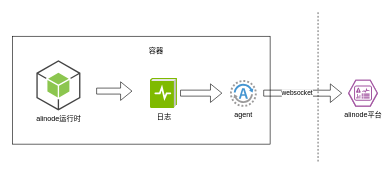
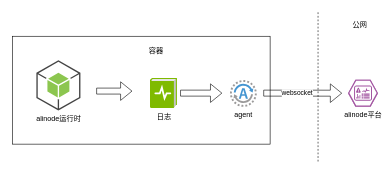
  <mxCell id="0" />
  <mxCell id="1" parent="0" />
  <mxCell id="2" value="" style="rounded=0;whiteSpace=wrap;html=1;" vertex="1" parent="1"><mxGeometry x="20" y="60" width="430" height="180" as="geometry" /></mxCell>
  <mxCell id="3" value="alinode运行时" style="outlineConnect=0;dashed=0;verticalLabelPosition=bottom;verticalAlign=top;align=center;html=1;shape=mxgraph.aws3.android;fillColor=#8CC64F;gradientColor=none;" vertex="1" parent="1"><mxGeometry x="60" y="100" width="73.5" height="84" as="geometry" /></mxCell>
  <mxCell id="4" value="日志" style="sketch=0;aspect=fixed;html=1;points=[];align=center;image;fontSize=12;image=img/lib/mscae/LogDiagnostics.svg;" vertex="1" parent="1"><mxGeometry x="250" y="130" width="45" height="50" as="geometry" /></mxCell>
  <mxCell id="5" value="" style="shape=flexArrow;endArrow=classic;html=1;rounded=0;" edge="1" parent="1"><mxGeometry width="50" height="50" relative="1" as="geometry"><mxPoint x="160" y="151.5" as="sourcePoint" /><mxPoint x="220" y="151.5" as="targetPoint" /></mxGeometry></mxCell>
  <mxCell id="6" value="agent" style="shadow=0;dashed=0;html=1;strokeColor=none;fillColor=#4495D1;labelPosition=center;verticalLabelPosition=bottom;verticalAlign=top;align=center;outlineConnect=0;shape=mxgraph.veeam.2d.agent;pointerEvents=1;" vertex="1" parent="1"><mxGeometry x="383" y="133" width="44.8" height="44.8" as="geometry" /></mxCell>
  <mxCell id="7" value="" style="shape=flexArrow;endArrow=classic;html=1;rounded=0;" edge="1" parent="1"><mxGeometry width="50" height="50" relative="1" as="geometry"><mxPoint x="300" y="154.9" as="sourcePoint" /><mxPoint x="370" y="154.9" as="targetPoint" /></mxGeometry></mxCell>
  <mxCell id="8" value="alinode平台" style="verticalLabelPosition=bottom;sketch=0;html=1;fillColor=#A153A0;strokeColor=#ffffff;verticalAlign=top;align=center;points=[[0,0.5,0],[0.125,0.25,0],[0.25,0,0],[0.5,0,0],[0.75,0,0],[0.875,0.25,0],[1,0.5,0],[0.875,0.75,0],[0.75,1,0],[0.5,1,0],[0.125,0.75,0]];pointerEvents=1;shape=mxgraph.cisco_safe.compositeIcon;bgIcon=mxgraph.cisco_safe.design.blank_device;resIcon=mxgraph.cisco_safe.design.mgmt_console_2;" vertex="1" parent="1"><mxGeometry x="580" y="132.5" width="50" height="45" as="geometry" /></mxCell>
  <mxCell id="9" value="" style="shape=flexArrow;endArrow=classic;html=1;rounded=0;" edge="1" parent="1"><mxGeometry width="50" height="50" relative="1" as="geometry"><mxPoint x="438.8" y="154.9" as="sourcePoint" /><mxPoint x="570" y="155" as="targetPoint" /></mxGeometry></mxCell>
  <mxCell id="10" value="websocket" style="edgeLabel;html=1;align=center;verticalAlign=middle;resizable=0;points=[];" vertex="1" connectable="0" parent="9"><mxGeometry x="-0.373" relative="1" as="geometry"><mxPoint x="15" as="offset" /></mxGeometry></mxCell>
  <mxCell id="11" value="容器" style="text;html=1;strokeColor=none;fillColor=none;align=center;verticalAlign=middle;whiteSpace=wrap;rounded=0;" vertex="1" parent="1"><mxGeometry x="230" y="70" width="60" height="30" as="geometry" /></mxCell>
  <mxCell id="12" value="" style="endArrow=none;html=1;rounded=0;dashed=1;" edge="1" parent="1"><mxGeometry width="50" height="50" relative="1" as="geometry"><mxPoint x="530" y="20" as="sourcePoint" /><mxPoint x="530" y="270" as="targetPoint" /></mxGeometry></mxCell>
+ <mxCell id="13" value="公网" style="text;html=1;strokeColor=none;fillColor=none;align=center;verticalAlign=middle;whiteSpace=wrap;rounded=0;" vertex="1" parent="1"><mxGeometry x="570" y="26" width="60" height="30" as="geometry" /></mxCell>
